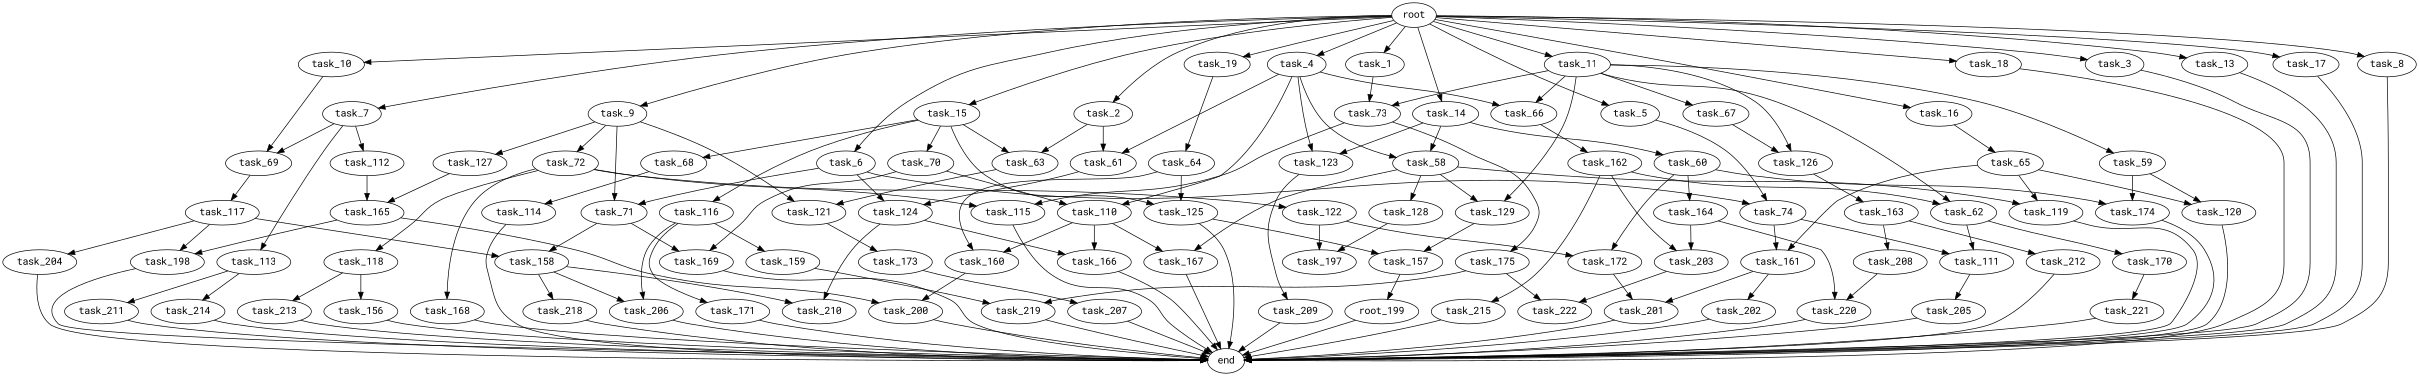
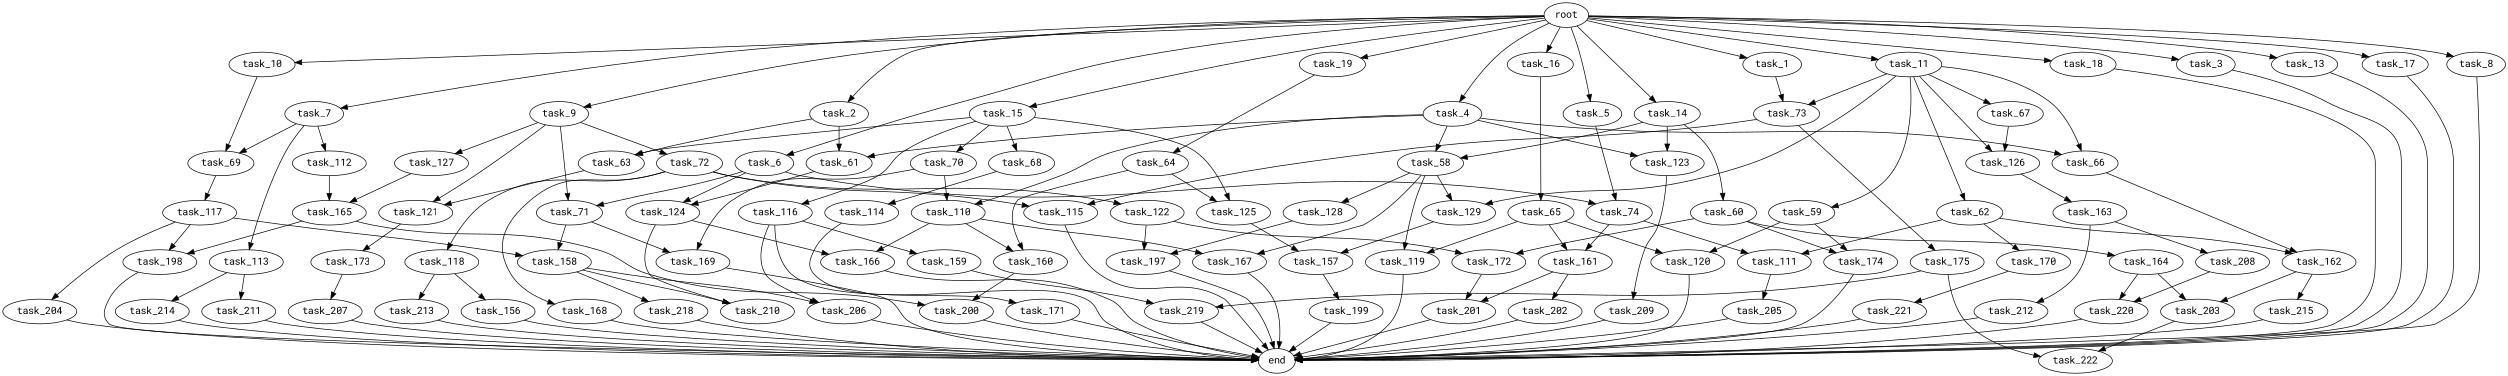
  digraph {
    fontname="Roboto Mono"
    node [fontname="Roboto Mono"]
    edge [fontname="Roboto Mono"]
    task_116
    task_206
    task_159
    task_171
    end
    task_219
    task_163
    task_212
    task_208
    task_220
    task_15
    task_63
    task_68
    task_125
    task_70
    task_121
    task_114
    task_157
    task_169
    task_110
    task_207
    task_168
    task_161
    task_202
    task_201
    task_173
    task_7
    task_112
    task_69
    task_113
    task_165
    task_117
    task_214
    task_211
    task_128
    task_197
    task_119
    task_166
    task_204
    task_198
    task_158
    task_210
    task_218
    task_9
    task_127
    task_71
    task_72
    task_115
    task_118
    task_122
-   task_199 [label=root_199]
+   task_199
    task_200
    task_59
    task_174
    task_120
    task_164
    task_203
    task_222
    task_73
    task_175
    task_172
    task_65
    task_156
    task_213
    task_18
    task_58
    task_167
    task_129
    task_160
    task_61
    task_124
    task_64
    task_11
    task_62
    task_66
    task_67
    task_126
    task_162
    task_170
    task_111
    task_1
    task_215
    task_123
    task_209
    task_221
    task_205
    task_19
    task_3
    task_4
    task_60
    task_10
    task_14
    task_13
    task_5
    task_74
    task_6
    task_2
    task_17
    root
    task_8
    task_16
    task_116 -> task_206
    task_116 -> task_159
    task_116 -> task_171
    task_206 -> end
    task_159 -> task_219
    task_171 -> end
    task_219 -> end
    task_163 -> task_212
    task_163 -> task_208
    task_212 -> end
    task_208 -> task_220
    task_220 -> end
    task_15 -> task_116
    task_15 -> task_63
    task_15 -> task_68
    task_15 -> task_125
    task_15 -> task_70
    task_63 -> task_121
    task_68 -> task_114
    task_125 -> task_157
    task_70 -> task_169
    task_70 -> task_110
    task_121 -> task_173
    task_114 -> end
    task_157 -> task_199
    task_169 -> end
    task_110 -> task_166
    task_110 -> task_167
    task_110 -> task_160
    task_207 -> end
    task_168 -> end
    task_161 -> task_202
    task_161 -> task_201
    task_202 -> end
    task_201 -> end
    task_173 -> task_207
    task_7 -> task_112
    task_7 -> task_69
    task_7 -> task_113
    task_112 -> task_165
    task_69 -> task_117
    task_113 -> task_214
    task_113 -> task_211
    task_165 -> task_198
    task_165 -> task_200
    task_117 -> task_204
    task_117 -> task_198
    task_117 -> task_158
    task_214 -> end
    task_211 -> end
    task_128 -> task_197
-   task_125 -> end
+   task_197 -> end
    task_119 -> end
    task_166 -> end
    task_204 -> end
    task_198 -> end
    task_158 -> task_206
    task_158 -> task_210
    task_158 -> task_218
    task_218 -> end
    task_9 -> task_121
    task_9 -> task_127
    task_9 -> task_71
    task_9 -> task_72
    task_127 -> task_165
    task_71 -> task_169
    task_71 -> task_158
    task_72 -> task_168
    task_72 -> task_115
    task_72 -> task_118
    task_72 -> task_122
    task_115 -> end
    task_118 -> task_156
    task_118 -> task_213
    task_122 -> task_197
    task_122 -> task_172
    task_199 -> end
    task_200 -> end
    task_59 -> task_174
    task_59 -> task_120
    task_174 -> end
    task_120 -> end
    task_164 -> task_220
    task_164 -> task_203
    task_203 -> task_222
    task_73 -> task_115
    task_73 -> task_175
    task_175 -> task_219
    task_175 -> task_222
    task_172 -> task_201
    task_65 -> task_161
    task_65 -> task_119
    task_65 -> task_120
    task_156 -> end
    task_213 -> end
    task_18 -> end
    task_58 -> task_128
    task_58 -> task_119
    task_58 -> task_167
    task_58 -> task_129
    task_167 -> end
    task_129 -> task_157
    task_160 -> task_200
    task_61 -> task_124
    task_124 -> task_166
    task_124 -> task_210
    task_64 -> task_125
    task_64 -> task_160
    task_11 -> task_59
    task_11 -> task_73
    task_11 -> task_129
    task_11 -> task_62
    task_11 -> task_66
    task_11 -> task_67
    task_11 -> task_126
-   task_162 -> task_62
+   task_62 -> task_162
    task_62 -> task_170
    task_62 -> task_111
    task_66 -> task_162
    task_67 -> task_126
    task_126 -> task_163
    task_162 -> task_203
    task_162 -> task_215
    task_170 -> task_221
    task_111 -> task_205
    task_1 -> task_73
    task_215 -> end
    task_123 -> task_209
    task_209 -> end
    task_221 -> end
    task_205 -> end
    task_19 -> task_64
    task_3 -> end
    task_4 -> task_110
    task_4 -> task_58
    task_4 -> task_61
    task_4 -> task_66
    task_4 -> task_123
    task_60 -> task_174
    task_60 -> task_164
    task_60 -> task_172
    task_10 -> task_69
    task_14 -> task_58
    task_14 -> task_123
    task_14 -> task_60
    task_13 -> end
    task_5 -> task_74
    task_74 -> task_161
    task_74 -> task_111
    task_6 -> task_71
    task_6 -> task_124
    task_6 -> task_74
    task_2 -> task_63
    task_2 -> task_61
    task_17 -> end
    root -> task_15
    root -> task_7
    root -> task_9
    root -> task_18
    root -> task_11
    root -> task_1
    root -> task_19
    root -> task_3
    root -> task_4
    root -> task_10
    root -> task_14
    root -> task_13
    root -> task_5
    root -> task_6
    root -> task_2
    root -> task_17
    root -> task_8
    root -> task_16
    task_8 -> end
    task_16 -> task_65
  }
